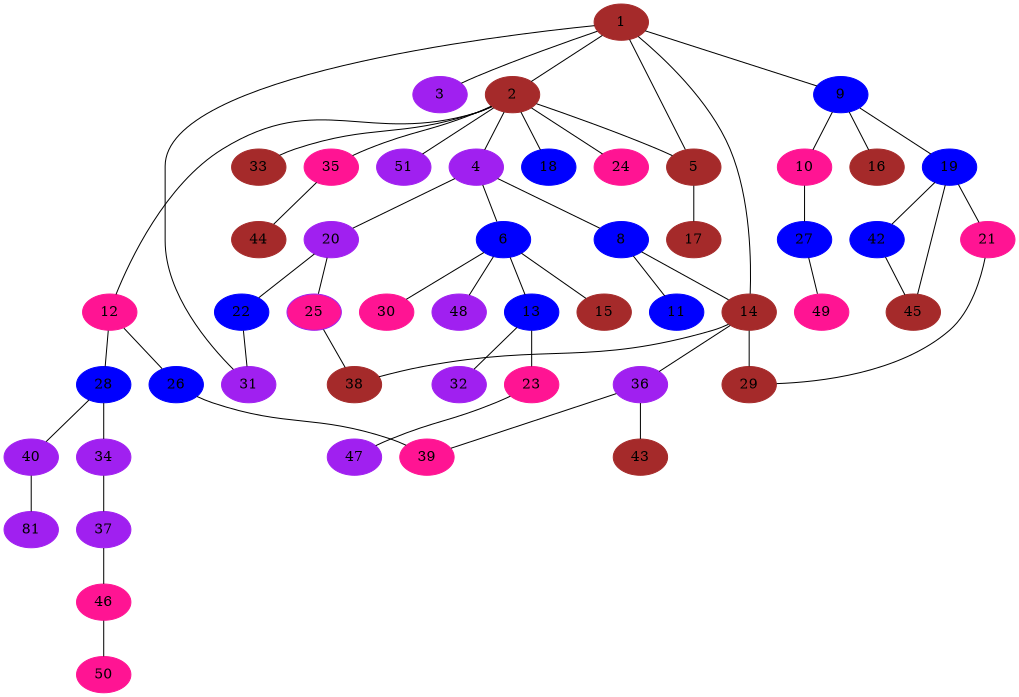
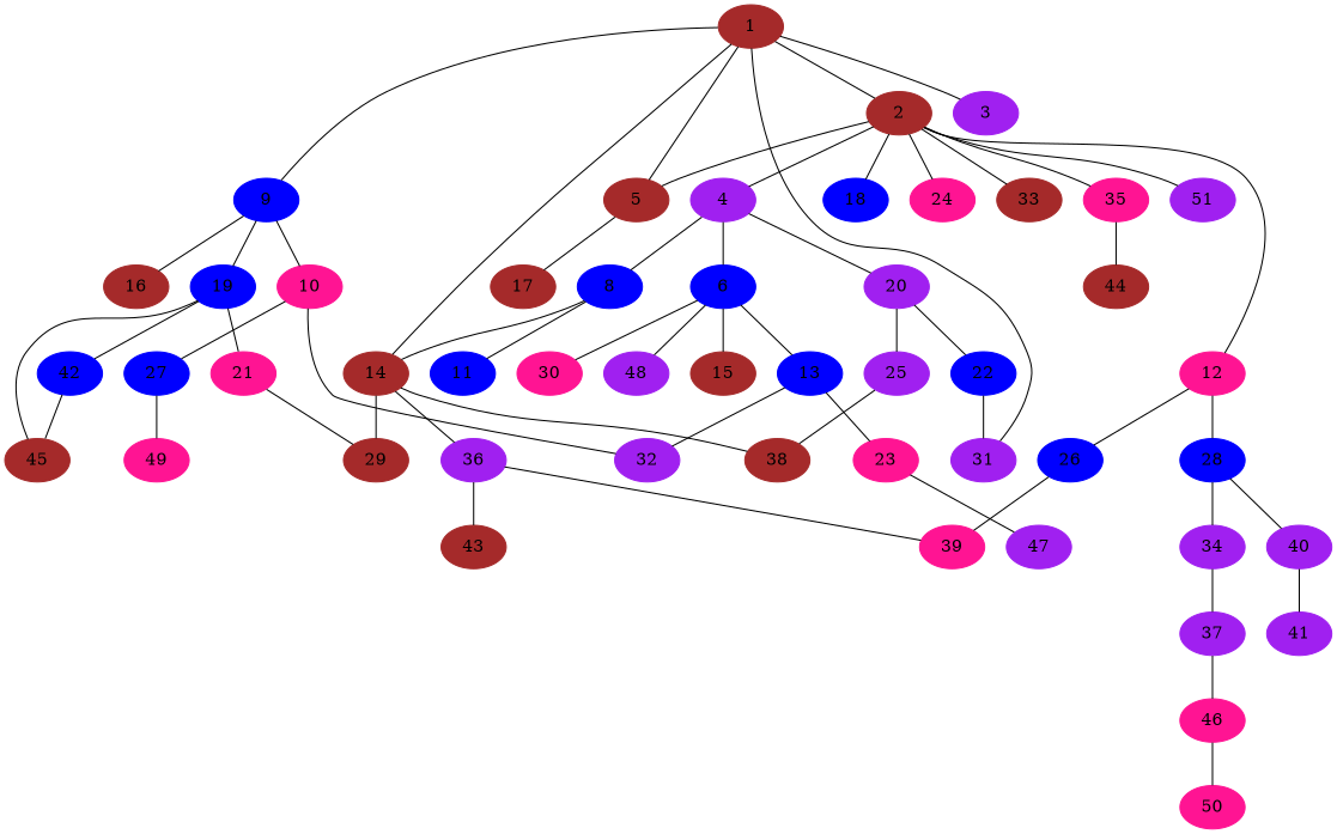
  graph {
    node [color=purple style=filled]
    edge [weight=1.0]
    1 [color=brown]
    2 [color=brown]
    3
    5 [color=brown]
    9 [color=blue]
    14 [color=brown]
    31
    4
    12 [color=deeppink]
    18 [color=blue]
    24 [color=deeppink]
    33 [color=brown]
    35 [color=deeppink]
    51
    17 [color=brown]
    10 [color=deeppink]
    16 [color=brown]
    19 [color=blue]
    29 [color=brown]
    36
    38 [color=brown]
    6 [color=blue]
    8 [color=blue]
    20
    26 [color=blue]
    28 [color=blue]
    44 [color=brown]
    13 [color=blue]
    15 [color=brown]
    30 [color=deeppink]
    48
    11 [color=blue]
-   25 [fillcolor=deeppink]
+   25
    22 [color=blue]
    32
    23 [color=deeppink]
    27 [color=blue]
    21 [color=deeppink]
    42 [color=blue]
    45 [color=brown]
    49 [color=deeppink]
    39 [color=deeppink]
    34
    40
    47
    43 [color=brown]
    37
-   41 [label=81]
+   41
    46 [color=deeppink]
    50 [color=deeppink]
    1 -- 2
    1 -- 3
    1 -- 5
    1 -- 9
    1 -- 14
    1 -- 31
    2 -- 5
    2 -- 4
    2 -- 12
    2 -- 18
    2 -- 24
    2 -- 33
    2 -- 35
    2 -- 51
    5 -- 17
    9 -- 10
    9 -- 16
    9 -- 19
    14 -- 29 [weight=3.0]
    14 -- 36
    14 -- 38
    4 -- 6
    4 -- 8
    4 -- 20
    12 -- 26
    12 -- 28
    35 -- 44
+   10 -- 32
    10 -- 27
    19 -- 21 [weight=2.0]
    19 -- 42
    19 -- 45
    36 -- 39
    36 -- 43
    6 -- 13
    6 -- 15 [weight=2.0]
    6 -- 30
    6 -- 48
    8 -- 14
    8 -- 11
    20 -- 25 [weight=3.0]
    20 -- 22
    26 -- 39 [weight=2.0]
    28 -- 34 [weight=2.0]
    28 -- 40
    13 -- 32
    13 -- 23
    25 -- 38
    22 -- 31
    23 -- 47
    27 -- 49
    21 -- 29
    42 -- 45
    34 -- 37
    40 -- 41
    37 -- 46
    46 -- 50
  }
